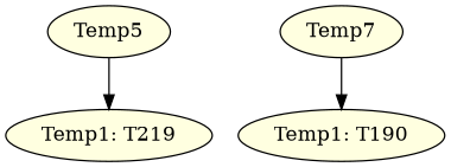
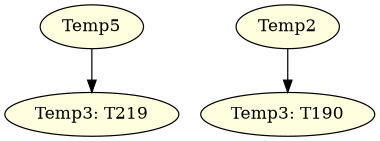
  digraph {
    ordering=out
    node [fillcolor=lightyellow style=filled]
    n1 [label=Temp5]
-   "Temp1: T219"
-   Temp2 [label=Temp7]
-   "Temp3: T190" [label="Temp1: T190"]
+   "Temp1: T219" [label="Temp3: T219"]
+   Temp2
+   "Temp3: T190"
    n1 -> "Temp1: T219"
    Temp2 -> "Temp3: T190"
  }
